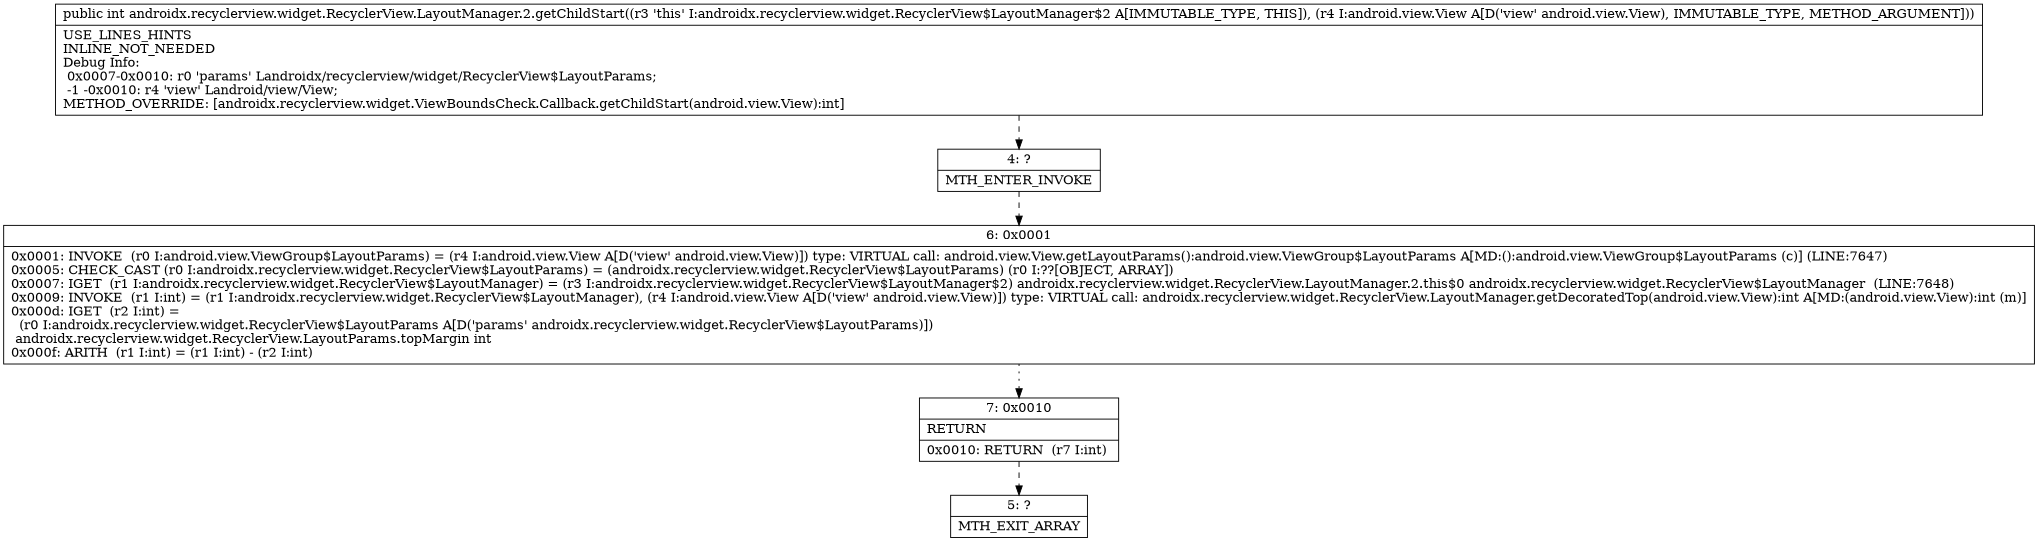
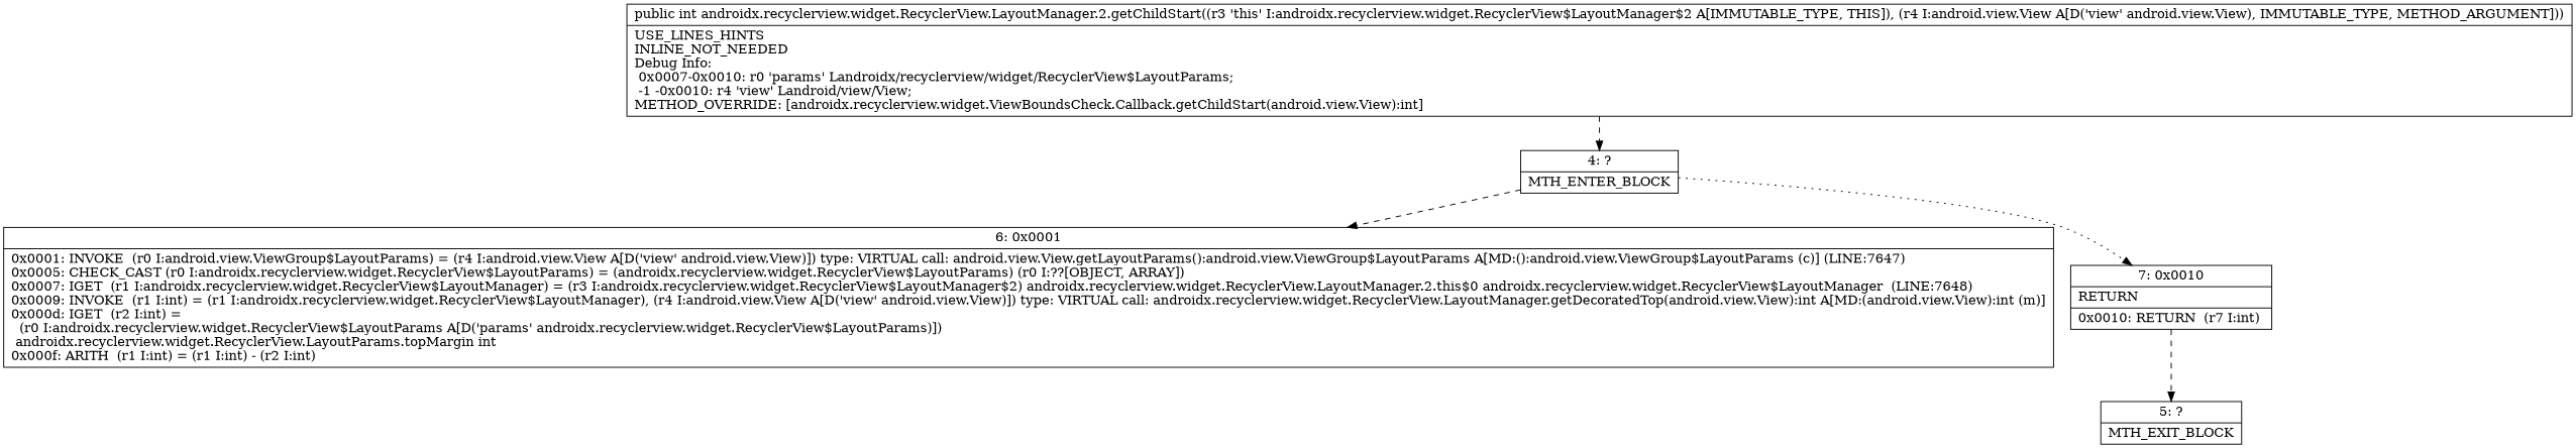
  digraph {
    node [shape=record]
    edge [style=dashed]
-   n1 [label="{4\:\ ?|MTH_ENTER_INVOKE\l}"]
+   n1 [label="{4\:\ ?|MTH_ENTER_BLOCK\l}"]
    n2 [label="{6\:\ 0x0001|0x0001: INVOKE  (r0 I:android.view.ViewGroup$LayoutParams) = (r4 I:android.view.View A[D('view' android.view.View)]) type: VIRTUAL call: android.view.View.getLayoutParams():android.view.ViewGroup$LayoutParams A[MD:():android.view.ViewGroup$LayoutParams (c)] (LINE:7647)\l0x0005: CHECK_CAST (r0 I:androidx.recyclerview.widget.RecyclerView$LayoutParams) = (androidx.recyclerview.widget.RecyclerView$LayoutParams) (r0 I:??[OBJECT, ARRAY]) \l0x0007: IGET  (r1 I:androidx.recyclerview.widget.RecyclerView$LayoutManager) = (r3 I:androidx.recyclerview.widget.RecyclerView$LayoutManager$2) androidx.recyclerview.widget.RecyclerView.LayoutManager.2.this$0 androidx.recyclerview.widget.RecyclerView$LayoutManager  (LINE:7648)\l0x0009: INVOKE  (r1 I:int) = (r1 I:androidx.recyclerview.widget.RecyclerView$LayoutManager), (r4 I:android.view.View A[D('view' android.view.View)]) type: VIRTUAL call: androidx.recyclerview.widget.RecyclerView.LayoutManager.getDecoratedTop(android.view.View):int A[MD:(android.view.View):int (m)]\l0x000d: IGET  (r2 I:int) = \l  (r0 I:androidx.recyclerview.widget.RecyclerView$LayoutParams A[D('params' androidx.recyclerview.widget.RecyclerView$LayoutParams)])\l androidx.recyclerview.widget.RecyclerView.LayoutParams.topMargin int \l0x000f: ARITH  (r1 I:int) = (r1 I:int) \- (r2 I:int) \l}"]
    n3 [label="{7\:\ 0x0010|RETURN\l|0x0010: RETURN  (r7 I:int) \l}"]
-   n4 [label="{5\:\ ?|MTH_EXIT_ARRAY\l}"]
+   n4 [label="{5\:\ ?|MTH_EXIT_BLOCK\l}"]
    n5 [label="{public int androidx.recyclerview.widget.RecyclerView.LayoutManager.2.getChildStart((r3 'this' I:androidx.recyclerview.widget.RecyclerView$LayoutManager$2 A[IMMUTABLE_TYPE, THIS]), (r4 I:android.view.View A[D('view' android.view.View), IMMUTABLE_TYPE, METHOD_ARGUMENT]))  | USE_LINES_HINTS\lINLINE_NOT_NEEDED\lDebug Info:\l  0x0007\-0x0010: r0 'params' Landroidx\/recyclerview\/widget\/RecyclerView$LayoutParams;\l  \-1 \-0x0010: r4 'view' Landroid\/view\/View;\lMETHOD_OVERRIDE: [androidx.recyclerview.widget.ViewBoundsCheck.Callback.getChildStart(android.view.View):int]\l}"]
    n1 -> n2
-   n2 -> n3 [style=dotted]
+   n1 -> n3 [style=dotted]
    n3 -> n4
    n5 -> n1
  }
